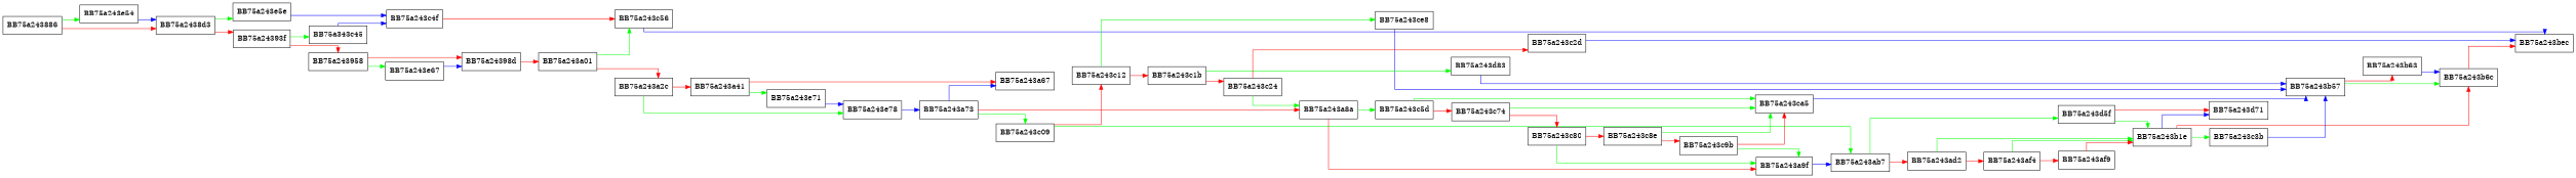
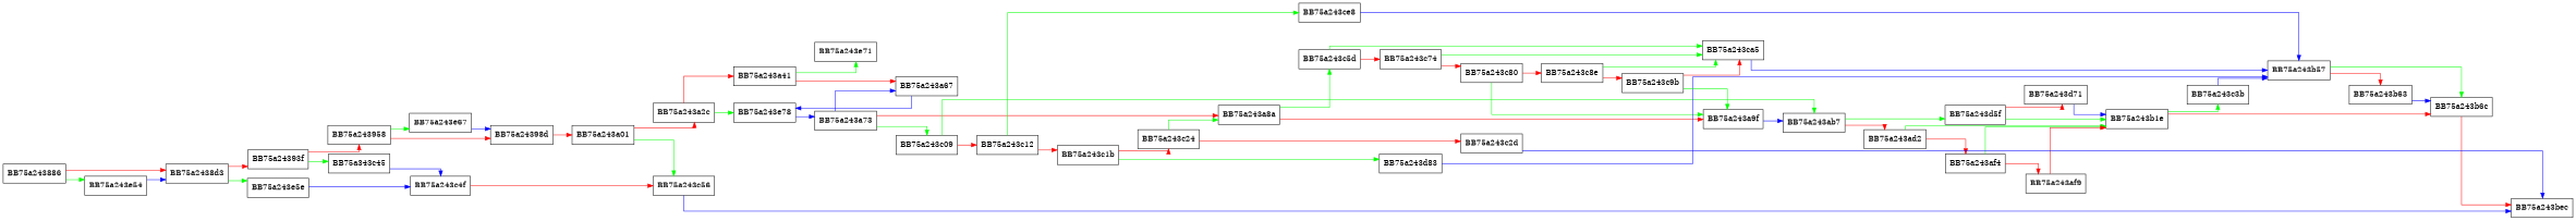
  digraph {
    rankdir=LR
    splines=ortho
    node [shape=box]
    edge [color=red]
    BB75a243a01
    BB75a243c56
    BB75a243a2c
    BB75a243886
    BB75a243e54
    BB75a2438d3
    BB75a243bec
    BB75a243e78
    BB75a243a41
    BB75a243e5e
    BB75a24393f
    BB75a243c4f
    n13 [label=BB75a343c45]
    BB75a243958
    BB75a243e67
    BB75a24398d
    BB75a243a73
    BB75a243e71
    BB75a243a67
    BB75a243c09
    BB75a243a8a
    BB75a243ab7
    BB75a243c12
    BB75a243c5d
    BB75a243a9f
    BB75a243d5f
    BB75a243ad2
    BB75a243ce8
    BB75a243c1b
    BB75a243ca5
    BB75a243c74
    BB75a243b57
    BB75a243c80
    BB75a243b1e
    BB75a243d71
    BB75a243af4
    BB75a243c3b
    BB75a243b6c
    BB75a243af9
    BB75a243b63
    BB75a243d83
    BB75a243c24
    BB75a243c2d
    BB75a243c8e
    BB75a243c9b
    BB75a243a01 -> BB75a243c56 [color=green]
    BB75a243a01 -> BB75a243a2c
    BB75a243c56 -> BB75a243bec [color=blue]
    BB75a243a2c -> BB75a243e78 [color=green]
    BB75a243a2c -> BB75a243a41
    BB75a243886 -> BB75a243e54 [color=green]
    BB75a243886 -> BB75a2438d3
    BB75a243e54 -> BB75a2438d3 [color=blue]
    BB75a2438d3 -> BB75a243e5e [color=green]
    BB75a2438d3 -> BB75a24393f
    BB75a243e78 -> BB75a243a73 [color=blue]
    BB75a243a41 -> BB75a243e71 [color=green]
    BB75a243a41 -> BB75a243a67
    BB75a243e5e -> BB75a243c4f [color=blue]
    BB75a24393f -> n13 [color=green]
    BB75a24393f -> BB75a243958
    BB75a243c4f -> BB75a243c56
    n13 -> BB75a243c4f [color=blue]
    BB75a243958 -> BB75a243e67 [color=green]
    BB75a243958 -> BB75a24398d
    BB75a243e67 -> BB75a24398d [color=blue]
    BB75a24398d -> BB75a243a01
    BB75a243a73 -> BB75a243a67 [color=blue]
    BB75a243a73 -> BB75a243c09 [color=green]
    BB75a243a73 -> BB75a243a8a
-   BB75a243e71 -> BB75a243e78 [color=blue]
+   BB75a243a67 -> BB75a243e78 [color=blue]
    BB75a243c09 -> BB75a243ab7 [color=green]
    BB75a243c09 -> BB75a243c12
    BB75a243a8a -> BB75a243c5d [color=green]
    BB75a243a8a -> BB75a243a9f
    BB75a243ab7 -> BB75a243d5f [color=green]
    BB75a243ab7 -> BB75a243ad2
    BB75a243c12 -> BB75a243ce8 [color=green]
    BB75a243c12 -> BB75a243c1b
    BB75a243c5d -> BB75a243ca5 [color=green]
    BB75a243c5d -> BB75a243c74
    BB75a243a9f -> BB75a243ab7 [color=blue]
    BB75a243d5f -> BB75a243b1e [color=green]
    BB75a243d5f -> BB75a243d71
    BB75a243ad2 -> BB75a243b1e [color=green]
    BB75a243ad2 -> BB75a243af4
    BB75a243ce8 -> BB75a243b57 [color=blue]
    BB75a243c1b -> BB75a243d83 [color=green]
    BB75a243c1b -> BB75a243c24
    BB75a243ca5 -> BB75a243b57 [color=blue]
    BB75a243c74 -> BB75a243ca5 [color=green]
    BB75a243c74 -> BB75a243c80
    BB75a243b57 -> BB75a243b6c [color=green]
    BB75a243b57 -> BB75a243b63
    BB75a243c80 -> BB75a243a9f [color=green]
    BB75a243c80 -> BB75a243c8e
    BB75a243b1e -> BB75a243c3b [color=green]
    BB75a243b1e -> BB75a243b6c
-   BB75a243b1e -> BB75a243d71 [color=blue]
+   BB75a243d71 -> BB75a243b1e [color=blue]
    BB75a243af4 -> BB75a243b1e [color=green]
    BB75a243af4 -> BB75a243af9
    BB75a243c3b -> BB75a243b57 [color=blue]
    BB75a243b6c -> BB75a243bec
    BB75a243af9 -> BB75a243b1e
    BB75a243b63 -> BB75a243b6c [color=blue]
    BB75a243d83 -> BB75a243b57 [color=blue]
    BB75a243c24 -> BB75a243a8a [color=green]
    BB75a243c24 -> BB75a243c2d
    BB75a243c2d -> BB75a243bec [color=blue]
    BB75a243c8e -> BB75a243ca5 [color=green]
    BB75a243c8e -> BB75a243c9b
    BB75a243c9b -> BB75a243a9f [color=green]
    BB75a243c9b -> BB75a243ca5
  }
